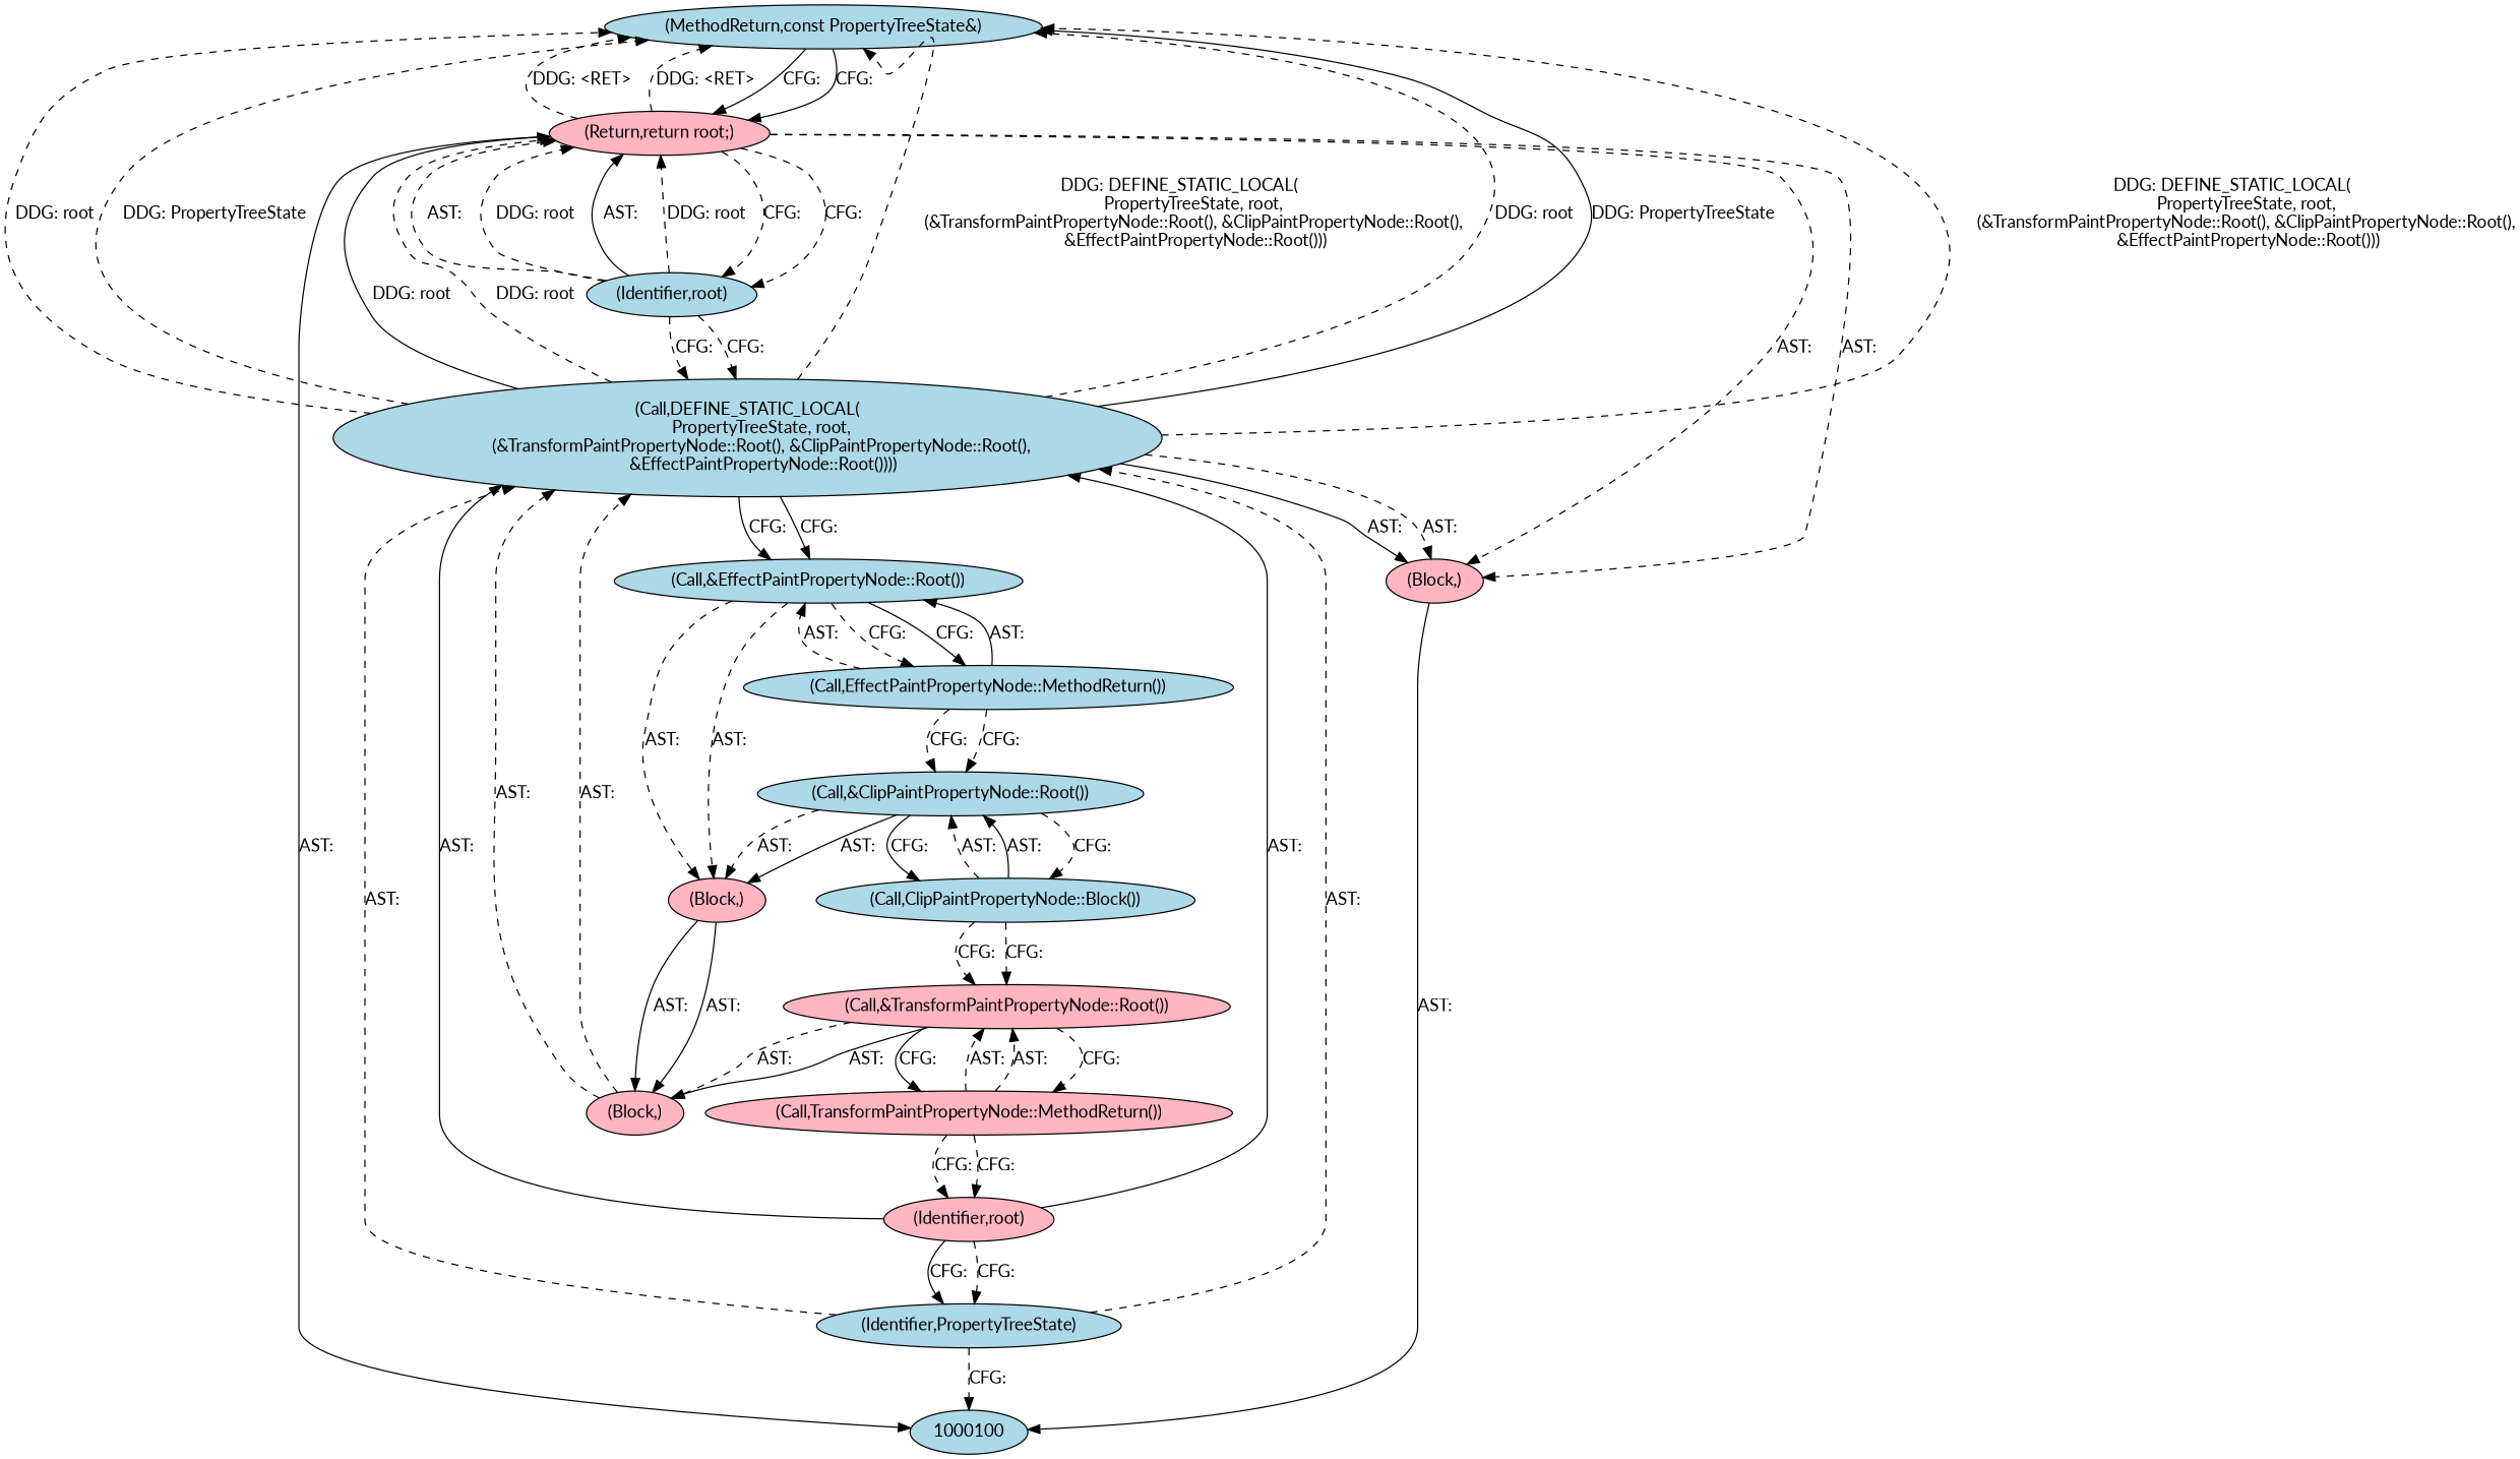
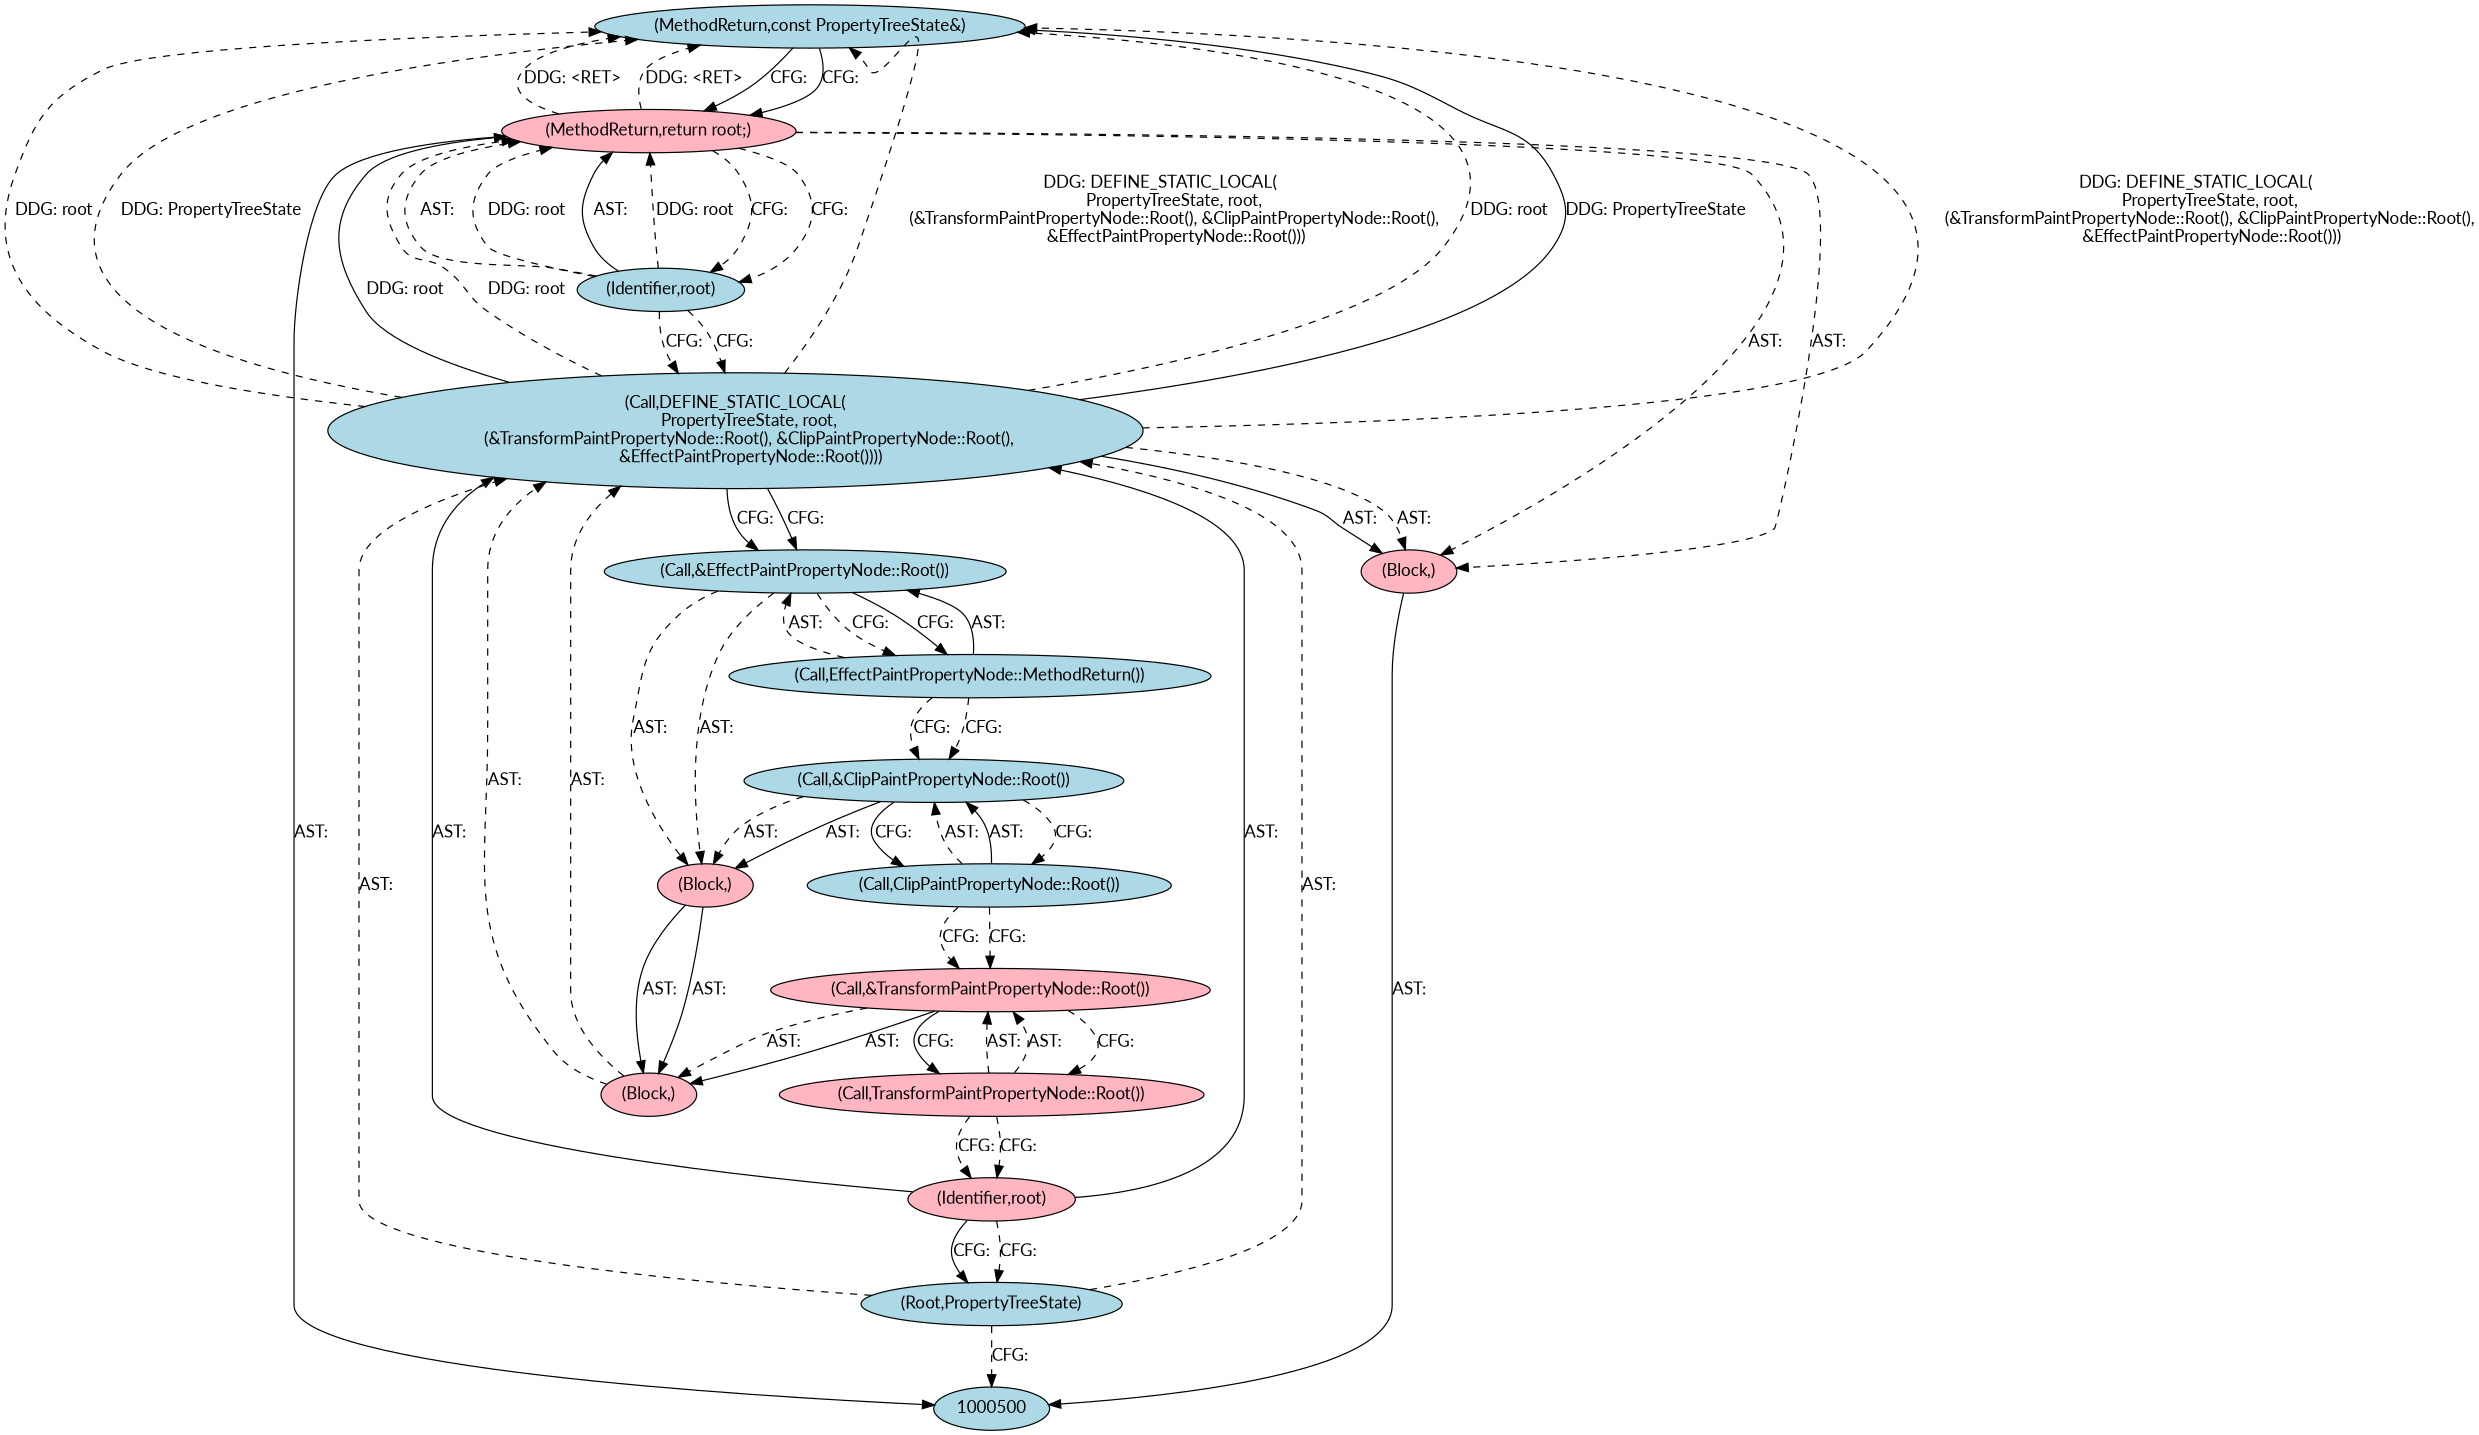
  digraph {
    fontname=Lato
    node [fillcolor=lightblue fontname=Lato style=filled]
    edge [fontname=Lato style=dashed]
    n1 [label="(MethodReturn,const PropertyTreeState&)"]
-   n2 [fillcolor=lightpink label="(Return,return root;)"]
-   1000100
+   n2 [fillcolor=lightpink label="(MethodReturn,return root;)"]
+   1000100 [label=1000500]
    n4 [fillcolor=lightpink label="(Block,)"]
    n5 [label="(Identifier,root)"]
    n6 [label="(Call,DEFINE_STATIC_LOCAL(\n      PropertyTreeState, root,\n      (&TransformPaintPropertyNode::Root(), &ClipPaintPropertyNode::Root(),\n       &EffectPaintPropertyNode::Root())))"]
    n7 [label="(Call,&EffectPaintPropertyNode::Root())"]
    n8 [fillcolor=lightpink label="(Block,)"]
    n9 [label="(Call,EffectPaintPropertyNode::MethodReturn())"]
    n10 [fillcolor=lightpink label="(Identifier,root)"]
-   n11 [label="(Identifier,PropertyTreeState)"]
+   n11 [label="(Root,PropertyTreeState)"]
    n12 [fillcolor=lightpink label="(Block,)"]
    n13 [label="(Call,&ClipPaintPropertyNode::Root())"]
-   n14 [label="(Call,ClipPaintPropertyNode::Block())"]
+   n14 [label="(Call,ClipPaintPropertyNode::Root())"]
    n15 [fillcolor=lightpink label="(Call,&TransformPaintPropertyNode::Root())"]
-   n16 [fillcolor=lightpink label="(Call,TransformPaintPropertyNode::MethodReturn())"]
+   n16 [fillcolor=lightpink label="(Call,TransformPaintPropertyNode::Root())"]
    n1 -> n2 [label="CFG: " style=solid]
    n1 -> n2 [label="CFG: " style=solid]
    n2 -> n1 [label="DDG: <RET>"]
    n2 -> n1 [label="DDG: <RET>"]
    n2 -> 1000100 [label="AST: " style=solid]
    n2 -> n4 [label="AST: "]
    n2 -> n4 [label="AST: "]
    n2 -> n5 [label="CFG: "]
    n2 -> n5 [label="CFG: "]
    n4 -> 1000100 [label="AST: " style=solid]
    n5 -> n2 [label="AST: "]
    n5 -> n2 [label="DDG: root"]
    n5 -> n2 [label="AST: " style=solid]
    n5 -> n2 [label="DDG: root"]
    n5 -> n6 [label="CFG: "]
    n5 -> n6 [label="CFG: "]
    n6 -> n1 [label="DDG: root"]
    n6 -> n1 [label="DDG: PropertyTreeState"]
    n6 -> n1 [label="DDG: DEFINE_STATIC_LOCAL(\n      PropertyTreeState, root,\n      (&TransformPaintPropertyNode::Root(), &ClipPaintPropertyNode::Root(),\n       &EffectPaintPropertyNode::Root()))"]
    n6 -> n1 [label="DDG: root"]
    n6 -> n1 [label="DDG: PropertyTreeState" style=solid]
    n6 -> n1 [label="DDG: DEFINE_STATIC_LOCAL(\n      PropertyTreeState, root,\n      (&TransformPaintPropertyNode::Root(), &ClipPaintPropertyNode::Root(),\n       &EffectPaintPropertyNode::Root()))"]
    n6 -> n2 [label="DDG: root" style=solid]
    n6 -> n2 [label="DDG: root"]
    n6 -> n4 [label="AST: " style=solid]
    n6 -> n4 [label="AST: "]
    n6 -> n7 [label="CFG: " style=solid]
    n6 -> n7 [label="CFG: " style=solid]
    n7 -> n8 [label="AST: "]
    n7 -> n8 [label="AST: "]
    n7 -> n9 [label="CFG: "]
    n7 -> n9 [label="CFG: " style=solid]
    n8 -> n12 [label="AST: " style=solid]
    n8 -> n12 [label="AST: " style=solid]
    n9 -> n7 [label="AST: " style=solid]
    n9 -> n7 [label="AST: "]
    n9 -> n13 [label="CFG: "]
    n9 -> n13 [label="CFG: "]
    n10 -> n6 [label="AST: " style=solid]
    n10 -> n6 [label="AST: " style=solid]
    n10 -> n11 [label="CFG: "]
    n10 -> n11 [label="CFG: " style=solid]
    n11 -> 1000100 [label="CFG: "]
    n11 -> n6 [label="AST: "]
    n11 -> n6 [label="AST: "]
    n12 -> n6 [label="AST: "]
    n12 -> n6 [label="AST: "]
    n13 -> n8 [label="AST: " style=solid]
    n13 -> n8 [label="AST: "]
    n13 -> n14 [label="CFG: "]
    n13 -> n14 [label="CFG: " style=solid]
    n14 -> n13 [label="AST: "]
    n14 -> n13 [label="AST: " style=solid]
    n14 -> n15 [label="CFG: "]
    n14 -> n15 [label="CFG: "]
    n15 -> n12 [label="AST: " style=solid]
    n15 -> n12 [label="AST: "]
    n15 -> n16 [label="CFG: "]
    n15 -> n16 [label="CFG: " style=solid]
    n16 -> n10 [label="CFG: "]
    n16 -> n10 [label="CFG: "]
    n16 -> n15 [label="AST: "]
    n16 -> n15 [label="AST: "]
  }
